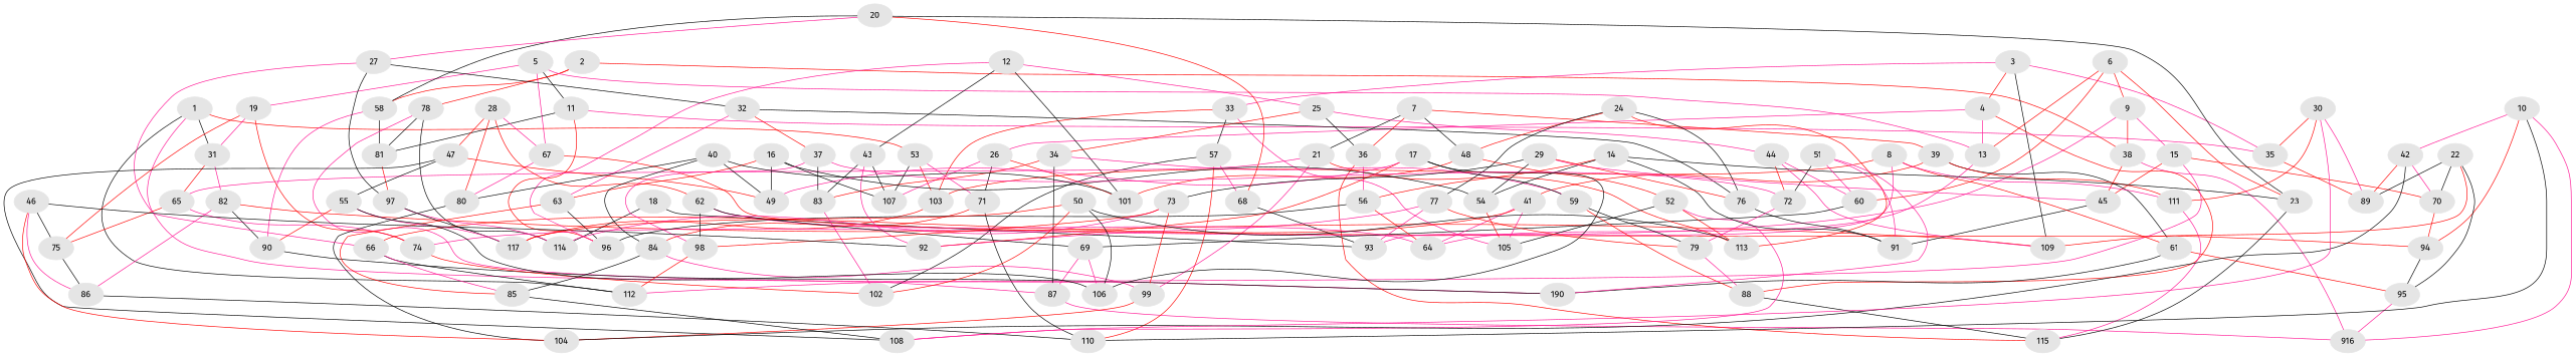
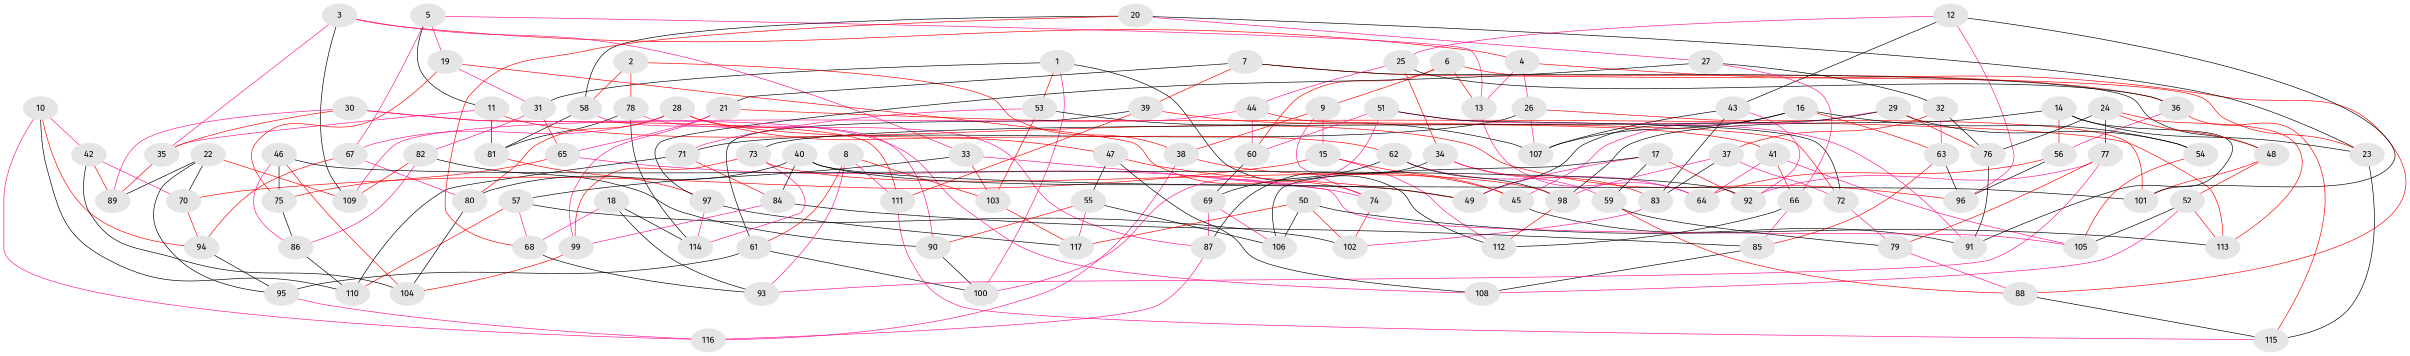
  graph {
    fontname="Fira Sans"
    node [color=gray90 fontname="Fira Sans" style=filled]
    edge [color=black fontname="Fira Sans"]
    1
    31
    53
-   100 [label=190]
+   100
    112
    65
    82
    103
    107
    71
    2
    38
    58
    78
    18
    93
    68
    114
-   116 [label=916]
+   116
    45
    81
    90
    87
    3
    4
    33
    35
    109
    13
    26
    88
    57
    105
    89
    64
    101
    115
    5
    11
    19
    67
    96
    74
    75
    94
    80
    6
    9
    23
    60
    15
    69
    7
    21
    36
    39
    48
    99
    113
    56
    61
    111
    41
    52
    8
    95
    117
    70
    102
    10
    42
    110
    104
    97
    12
    25
    43
    34
    44
    92
    83
    14
    54
    91
    16
    49
    63
    85
    17
    59
    106
    79
    86
    20
    27
    32
    66
    22
    24
    76
    77
    72
    84
    37
    28
    47
    62
    108
    55
    98
    29
    73
    30
    40
    46
    50
    51
    1 -- 31
    1 -- 53 [color=red]
    1 -- 100 [color=deeppink]
    1 -- 112
    31 -- 65 [color=red]
    31 -- 82 [color=deeppink]
    53 -- 103 [color=red]
    53 -- 107
    53 -- 71 [color=deeppink]
    65 -- 74 [color=deeppink]
    65 -- 75 [color=red]
    82 -- 90
    82 -- 109 [color=red]
    82 -- 86 [color=deeppink]
    103 -- 117 [color=red]
    71 -- 110
    71 -- 84 [color=red]
    2 -- 38 [color=red]
    2 -- 58 [color=red]
    2 -- 78 [color=red]
    38 -- 116 [color=deeppink]
    38 -- 45 [color=red]
    58 -- 81
    58 -- 90 [color=deeppink]
    78 -- 114
    78 -- 81
    78 -- 87 [color=deeppink]
    18 -- 93
+   18 -- 68 [color=deeppink]
    18 -- 114
    68 -- 93
    45 -- 91
    81 -- 97 [color=red]
    90 -- 100
    87 -- 116 [color=deeppink]
    3 -- 4 [color=red]
    3 -- 33 [color=deeppink]
    3 -- 35 [color=deeppink]
    3 -- 109
    4 -- 13 [color=deeppink]
    4 -- 26 [color=deeppink]
    4 -- 88 [color=red]
    33 -- 103 [color=red]
    33 -- 57
    33 -- 105 [color=deeppink]
    35 -- 89 [color=red]
    13 -- 64 [color=deeppink]
    26 -- 107 [color=deeppink]
    26 -- 71
    26 -- 101 [color=red]
    88 -- 115
    57 -- 68 [color=deeppink]
    57 -- 102
    57 -- 110 [color=red]
    5 -- 13 [color=deeppink]
    5 -- 11
    5 -- 19 [color=deeppink]
    5 -- 67 [color=deeppink]
    11 -- 81
    11 -- 35 [color=deeppink]
    11 -- 96 [color=red]
    19 -- 31 [color=deeppink]
    19 -- 74 [color=red]
    19 -- 75 [color=red]
    67 -- 94 [color=red]
    67 -- 80 [color=deeppink]
    74 -- 102 [color=red]
    75 -- 86
    94 -- 95
    80 -- 104
    6 -- 13 [color=red]
    6 -- 9 [color=red]
    6 -- 23 [color=red]
    6 -- 60 [color=red]
    9 -- 38 [color=red]
    9 -- 74 [color=deeppink]
    9 -- 15 [color=deeppink]
    23 -- 115
    60 -- 69
    15 -- 112 [color=deeppink]
    15 -- 45 [color=red]
    15 -- 70 [color=red]
    69 -- 87 [color=deeppink]
    69 -- 106 [color=deeppink]
    7 -- 21
    7 -- 36 [color=red]
    7 -- 39 [color=red]
    7 -- 48
    21 -- 65 [color=deeppink]
    21 -- 99 [color=deeppink]
    21 -- 113 [color=red]
    36 -- 115 [color=red]
    36 -- 56 [color=deeppink]
    39 -- 61
    39 -- 111 [color=red]
    39 -- 41 [color=red]
    48 -- 101 [color=red]
    48 -- 52 [color=red]
    99 -- 104 [color=red]
    56 -- 64 [color=red]
    56 -- 96
    61 -- 100
-   61 -- 95 [color=red]
+   61 -- 95
    111 -- 115 [color=deeppink]
    41 -- 105 [color=deeppink]
    41 -- 64 [color=deeppink]
    41 -- 66 [color=red]
    52 -- 105
    52 -- 113 [color=red]
    52 -- 108 [color=deeppink]
    8 -- 103 [color=red]
    8 -- 93 [color=deeppink]
    8 -- 61 [color=red]
    8 -- 111 [color=deeppink]
    95 -- 116 [color=deeppink]
    70 -- 94 [color=red]
    10 -- 116 [color=deeppink]
    10 -- 94 [color=red]
    10 -- 42 [color=deeppink]
    10 -- 110
    42 -- 89 [color=red]
    42 -- 70 [color=deeppink]
    42 -- 104
    97 -- 114 [color=deeppink]
    97 -- 117
    12 -- 101
    12 -- 96 [color=deeppink]
    12 -- 25 [color=deeppink]
    12 -- 43
    25 -- 36
    25 -- 34 [color=red]
    25 -- 44 [color=deeppink]
    43 -- 107
    43 -- 92 [color=deeppink]
    43 -- 83
    34 -- 87
    34 -- 83 [color=red]
    34 -- 59 [color=deeppink]
    44 -- 109 [color=deeppink]
    44 -- 60 [color=deeppink]
    44 -- 72 [color=red]
    83 -- 102 [color=deeppink]
    14 -- 23
    14 -- 56 [color=red]
-   14 -- 54
+   14 -- 98
    14 -- 91
    54 -- 105 [color=red]
    16 -- 107
    16 -- 54
    16 -- 49
    16 -- 63 [color=red]
    63 -- 96
    63 -- 85 [color=red]
    85 -- 108
    17 -- 92 [color=red]
    17 -- 49 [color=deeppink]
    17 -- 59
    17 -- 106
    59 -- 88 [color=red]
    59 -- 79
    79 -- 88 [color=deeppink]
    86 -- 110
    20 -- 58
    20 -- 68 [color=red]
    20 -- 23
    20 -- 27 [color=deeppink]
    27 -- 97
    27 -- 32
    27 -- 66 [color=deeppink]
    32 -- 63 [color=deeppink]
    32 -- 76
    32 -- 37 [color=red]
    66 -- 112
    66 -- 85 [color=deeppink]
    22 -- 109 [color=red]
    22 -- 89
    22 -- 95
    22 -- 70
    24 -- 48 [color=red]
    24 -- 113 [color=red]
    24 -- 76
    24 -- 77
    76 -- 91
    77 -- 93 [color=deeppink]
    77 -- 92 [color=deeppink]
    77 -- 79 [color=red]
    72 -- 79 [color=deeppink]
    84 -- 99 [color=deeppink]
    84 -- 85
    37 -- 83
    37 -- 72 [color=deeppink]
    37 -- 98 [color=deeppink]
    28 -- 67 [color=deeppink]
    28 -- 80 [color=red]
    28 -- 47 [color=red]
    28 -- 62 [color=red]
    47 -- 49 [color=red]
    47 -- 108
    47 -- 55
    62 -- 64 [color=deeppink]
    62 -- 69
    62 -- 98
    55 -- 90 [color=red]
    55 -- 117 [color=deeppink]
    55 -- 106
    98 -- 112 [color=red]
    29 -- 45 [color=deeppink]
    29 -- 54
    29 -- 76 [color=red]
    29 -- 73
    73 -- 114 [color=deeppink]
    73 -- 99 [color=red]
    73 -- 98 [color=red]
    30 -- 35 [color=red]
    30 -- 89 [color=deeppink]
    30 -- 111 [color=red]
    30 -- 108 [color=deeppink]
    40 -- 101
    40 -- 80
    40 -- 49
    40 -- 84
    46 -- 75
    46 -- 104 [color=red]
    46 -- 92
    46 -- 86 [color=deeppink]
    50 -- 113
    50 -- 117 [color=red]
    50 -- 102 [color=red]
    50 -- 106
    51 -- 100 [color=deeppink]
    51 -- 60 [color=deeppink]
    51 -- 91 [color=deeppink]
    51 -- 72
  }
